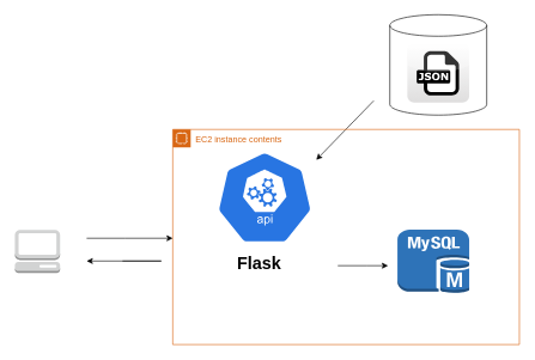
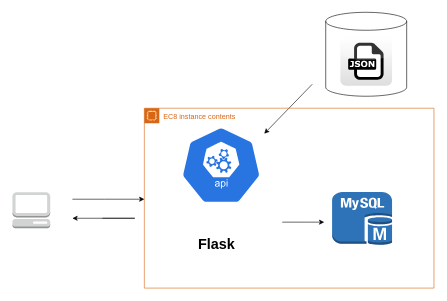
  <mxCell id="0" />
  <mxCell id="1" parent="0" />
  <mxCell id="2" value="" style="shape=image;html=1;verticalAlign=top;verticalLabelPosition=bottom;labelBackgroundColor=#ffffff;imageAspect=0;aspect=fixed;image=https://cdn4.iconfinder.com/data/icons/scripting-and-programming-languages/512/660277-Python_logo-128.png" vertex="1" parent="1"><mxGeometry x="296" y="300" width="128" height="128" as="geometry" /></mxCell>
- <mxCell id="3" value="Flask" style="text;strokeColor=none;fillColor=none;html=1;fontSize=24;fontStyle=1;verticalAlign=middle;align=center;" vertex="1" parent="1"><mxGeometry x="310" y="348" width="100" height="40" as="geometry" /></mxCell>
+ <mxCell id="3" value="Flask" style="text;strokeColor=none;fillColor=none;html=1;fontSize=24;fontStyle=1;verticalAlign=middle;align=center;" vertex="1" parent="1"><mxGeometry x="310" y="388" width="100" height="40" as="geometry" /></mxCell>
  <mxCell id="4" value="" style="sketch=0;html=1;dashed=0;whitespace=wrap;fillColor=#2875E2;strokeColor=#ffffff;points=[[0.005,0.63,0],[0.1,0.2,0],[0.9,0.2,0],[0.5,0,0],[0.995,0.63,0],[0.72,0.99,0],[0.5,1,0],[0.28,0.99,0]];verticalLabelPosition=bottom;align=center;verticalAlign=top;shape=mxgraph.kubernetes.icon;prIcon=api" vertex="1" parent="1"><mxGeometry x="83.1" y="210" width="570" height="130" as="geometry" /></mxCell>
  <mxCell id="5" value="" style="endArrow=classic;html=1;rounded=0;" edge="1" parent="1"><mxGeometry width="50" height="50" relative="1" as="geometry"><mxPoint x="120" y="331.75" as="sourcePoint" /><mxPoint x="240" y="331.75" as="targetPoint" /><Array as="points"><mxPoint x="174" y="331.75" /></Array></mxGeometry></mxCell>
  <mxCell id="6" value="" style="shape=cylinder3;whiteSpace=wrap;html=1;boundedLbl=1;backgroundOutline=1;size=15;" vertex="1" parent="1"><mxGeometry x="542.5" y="20" width="135" height="140" as="geometry" /></mxCell>
  <mxCell id="7" value="" style="dashed=0;outlineConnect=0;html=1;align=center;labelPosition=center;verticalLabelPosition=bottom;verticalAlign=top;shape=mxgraph.webicons.json;gradientColor=#DFDEDE" vertex="1" parent="1"><mxGeometry x="566.9" y="60" width="86.2" height="82.4" as="geometry" /></mxCell>
  <mxCell id="8" value="" style="endArrow=classic;html=1;rounded=0;" edge="1" parent="1"><mxGeometry width="50" height="50" relative="1" as="geometry"><mxPoint x="170" y="363.5" as="sourcePoint" /><mxPoint x="120" y="363.5" as="targetPoint" /><Array as="points"><mxPoint x="224" y="363.5" /></Array></mxGeometry></mxCell>
  <mxCell id="9" value="" style="endArrow=classic;html=1;rounded=0;" edge="1" parent="1"><mxGeometry width="50" height="50" relative="1" as="geometry"><mxPoint x="520" y="140" as="sourcePoint" /><mxPoint x="440" y="222.4" as="targetPoint" /></mxGeometry></mxCell>
  <mxCell id="10" value="" style="endArrow=classic;html=1;rounded=0;" edge="1" parent="1"><mxGeometry width="50" height="50" relative="1" as="geometry"><mxPoint x="470" y="370" as="sourcePoint" /><mxPoint x="540" y="370" as="targetPoint" /><Array as="points"><mxPoint x="510" y="370" /></Array></mxGeometry></mxCell>
  <mxCell id="11" value="" style="outlineConnect=0;dashed=0;verticalLabelPosition=bottom;verticalAlign=top;align=center;html=1;shape=mxgraph.aws3.management_console;fillColor=#D2D3D3;gradientColor=none;" vertex="1" parent="1"><mxGeometry x="20" y="320" width="63" height="60" as="geometry" /></mxCell>
- <mxCell id="12" value="EC2 instance contents" style="points=[[0,0],[0.25,0],[0.5,0],[0.75,0],[1,0],[1,0.25],[1,0.5],[1,0.75],[1,1],[0.75,1],[0.5,1],[0.25,1],[0,1],[0,0.75],[0,0.5],[0,0.25]];outlineConnect=0;gradientColor=none;html=1;whiteSpace=wrap;fontSize=12;fontStyle=0;container=1;pointerEvents=0;collapsible=0;recursiveResize=0;shape=mxgraph.aws4.group;grIcon=mxgraph.aws4.group_ec2_instance_contents;strokeColor=#D86613;fillColor=none;verticalAlign=top;align=left;spacingLeft=30;fontColor=#D86613;dashed=0;" vertex="1" parent="1"><mxGeometry x="240" y="180" width="483" height="300" as="geometry" /></mxCell>
+ <mxCell id="12" value="EC8 instance contents" style="points=[[0,0],[0.25,0],[0.5,0],[0.75,0],[1,0],[1,0.25],[1,0.5],[1,0.75],[1,1],[0.75,1],[0.5,1],[0.25,1],[0,1],[0,0.75],[0,0.5],[0,0.25]];outlineConnect=0;gradientColor=none;html=1;whiteSpace=wrap;fontSize=12;fontStyle=0;container=1;pointerEvents=0;collapsible=0;recursiveResize=0;shape=mxgraph.aws4.group;grIcon=mxgraph.aws4.group_ec2_instance_contents;strokeColor=#D86613;fillColor=none;verticalAlign=top;align=left;spacingLeft=30;fontColor=#D86613;dashed=0;" vertex="1" parent="1"><mxGeometry x="240" y="180" width="483" height="300" as="geometry" /></mxCell>
  <mxCell id="13" value="" style="outlineConnect=0;dashed=0;verticalLabelPosition=bottom;verticalAlign=top;align=center;html=1;shape=mxgraph.aws3.mysql_db_instance;fillColor=#2E73B8;gradientColor=none;" vertex="1" parent="12"><mxGeometry x="313.1" y="139.88" width="100" height="88.25" as="geometry" /></mxCell>
